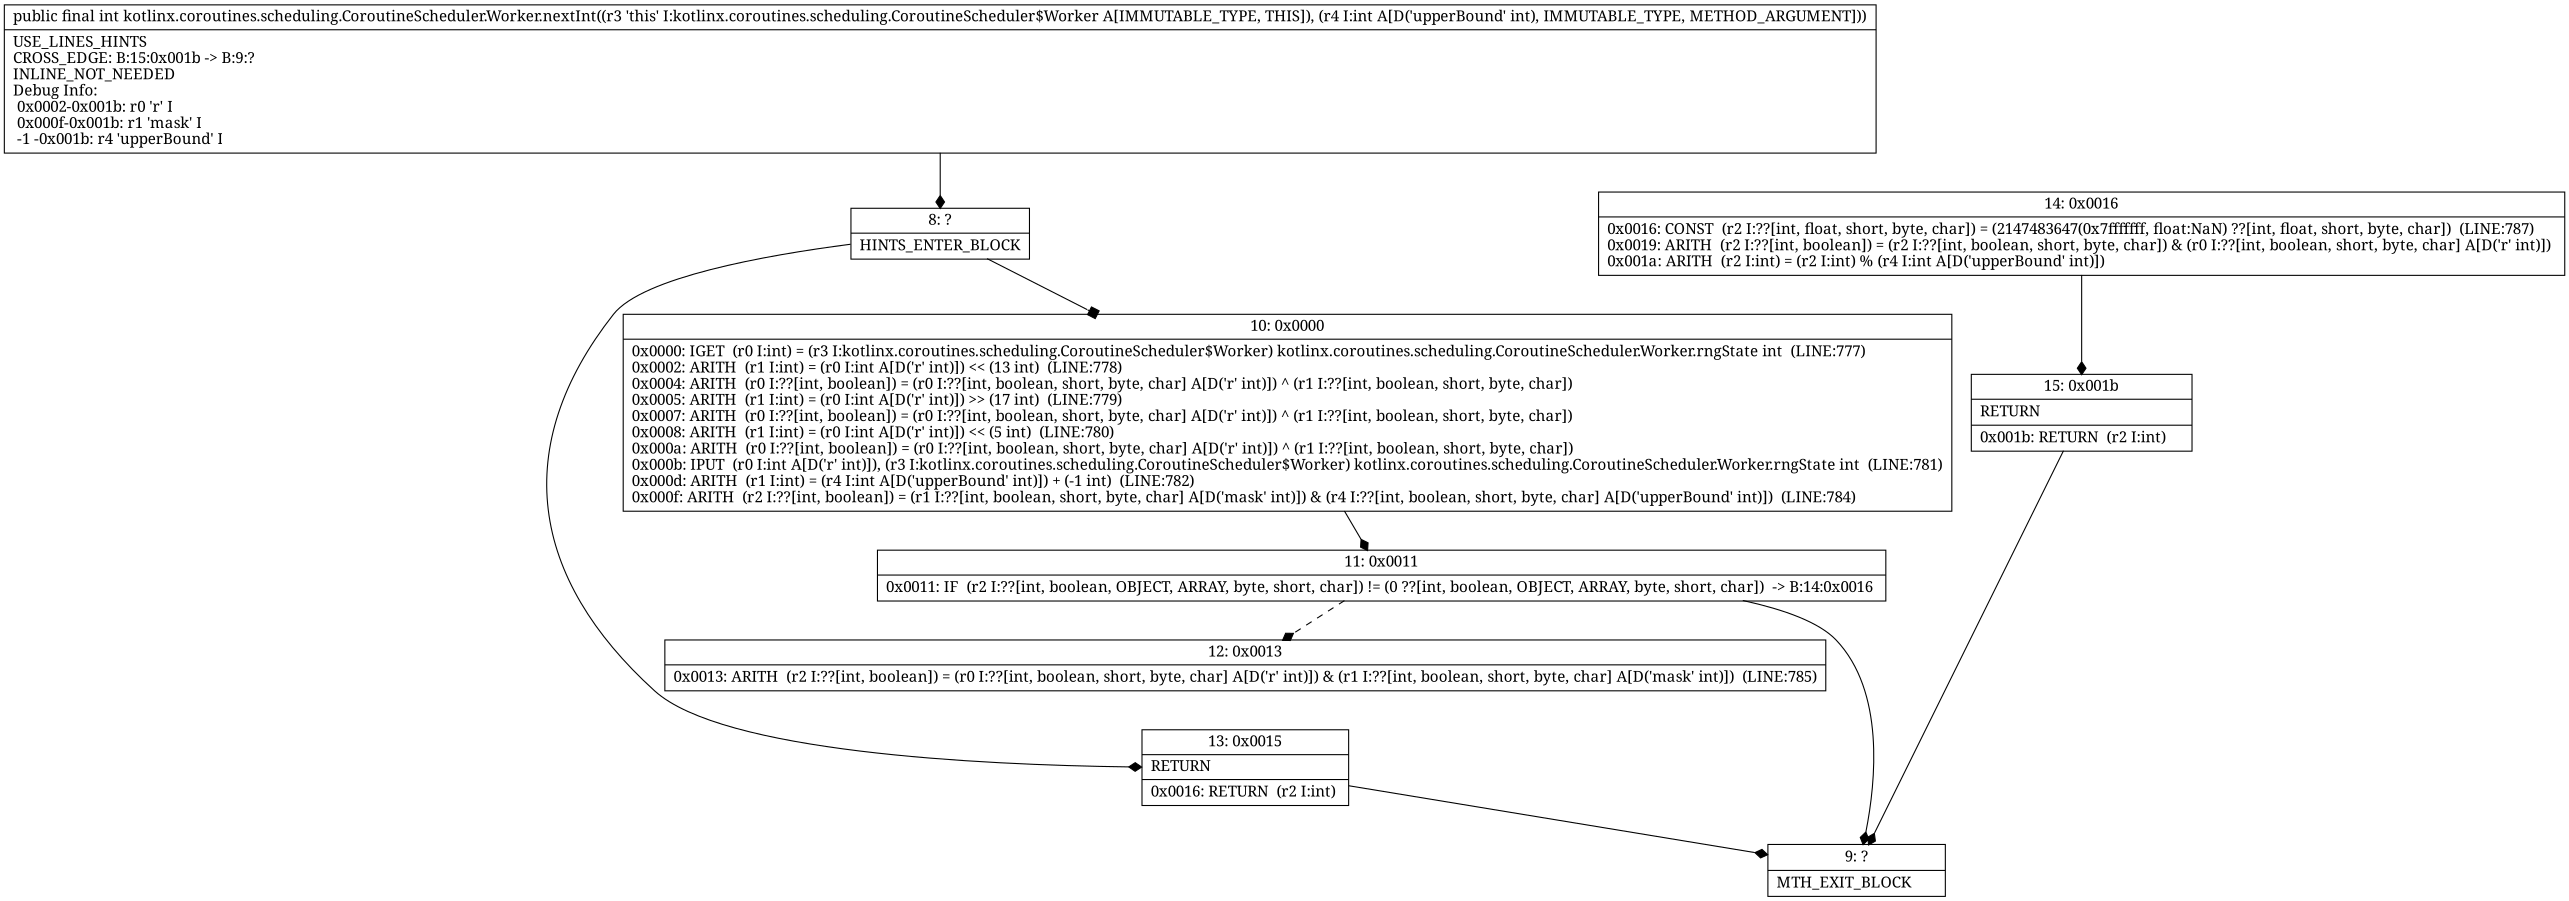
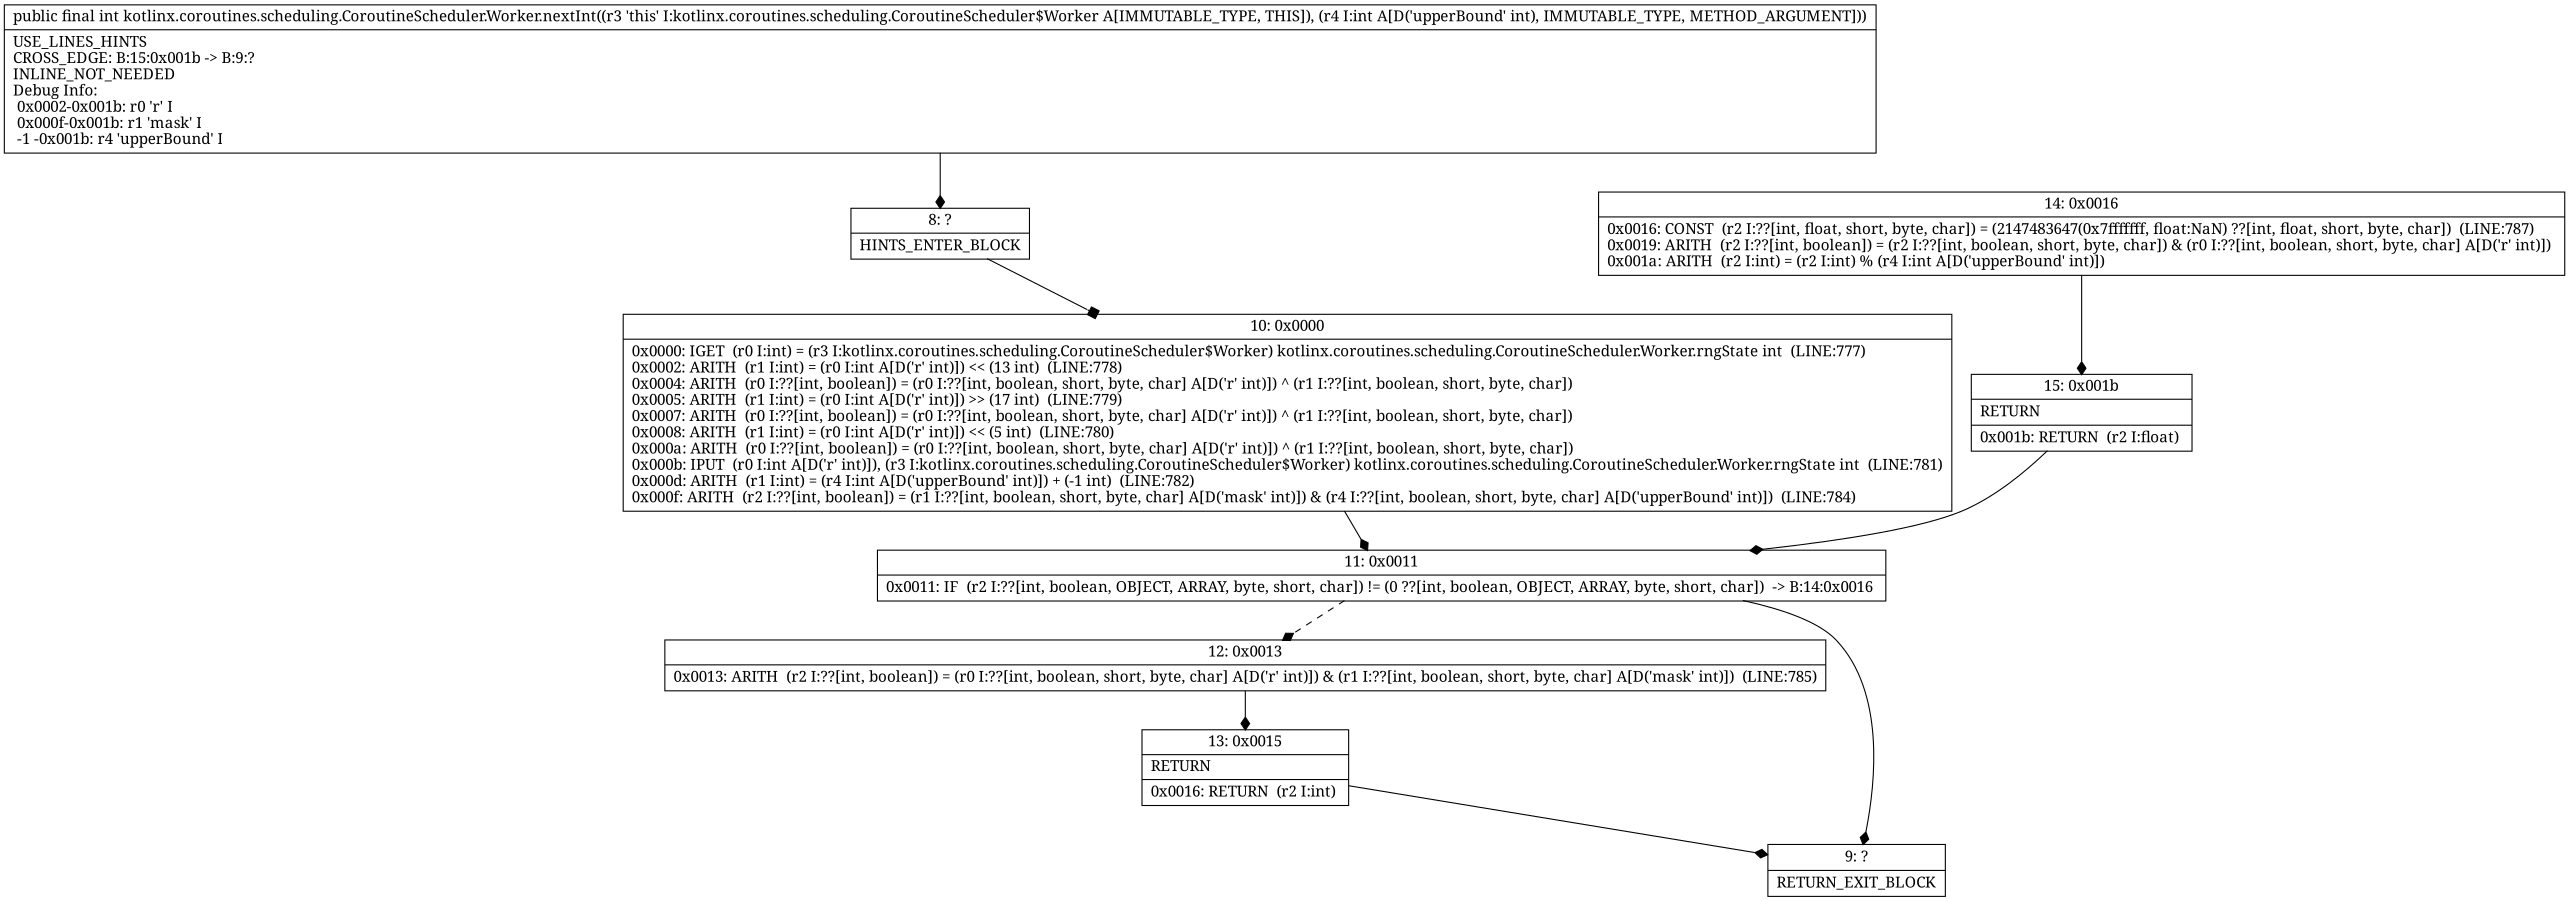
  digraph {
    fontname="Noto Serif"
    node [fontname="Noto Serif" shape=record]
    edge [arrowhead=diamond fontname="Noto Serif"]
    n1 [label="{8\:\ ?|HINTS_ENTER_BLOCK\l}"]
    n2 [label="{10\:\ 0x0000|0x0000: IGET  (r0 I:int) = (r3 I:kotlinx.coroutines.scheduling.CoroutineScheduler$Worker) kotlinx.coroutines.scheduling.CoroutineScheduler.Worker.rngState int  (LINE:777)\l0x0002: ARITH  (r1 I:int) = (r0 I:int A[D('r' int)]) \<\< (13 int)  (LINE:778)\l0x0004: ARITH  (r0 I:??[int, boolean]) = (r0 I:??[int, boolean, short, byte, char] A[D('r' int)]) ^ (r1 I:??[int, boolean, short, byte, char]) \l0x0005: ARITH  (r1 I:int) = (r0 I:int A[D('r' int)]) \>\> (17 int)  (LINE:779)\l0x0007: ARITH  (r0 I:??[int, boolean]) = (r0 I:??[int, boolean, short, byte, char] A[D('r' int)]) ^ (r1 I:??[int, boolean, short, byte, char]) \l0x0008: ARITH  (r1 I:int) = (r0 I:int A[D('r' int)]) \<\< (5 int)  (LINE:780)\l0x000a: ARITH  (r0 I:??[int, boolean]) = (r0 I:??[int, boolean, short, byte, char] A[D('r' int)]) ^ (r1 I:??[int, boolean, short, byte, char]) \l0x000b: IPUT  (r0 I:int A[D('r' int)]), (r3 I:kotlinx.coroutines.scheduling.CoroutineScheduler$Worker) kotlinx.coroutines.scheduling.CoroutineScheduler.Worker.rngState int  (LINE:781)\l0x000d: ARITH  (r1 I:int) = (r4 I:int A[D('upperBound' int)]) + (\-1 int)  (LINE:782)\l0x000f: ARITH  (r2 I:??[int, boolean]) = (r1 I:??[int, boolean, short, byte, char] A[D('mask' int)]) & (r4 I:??[int, boolean, short, byte, char] A[D('upperBound' int)])  (LINE:784)\l}"]
    n3 [label="{11\:\ 0x0011|0x0011: IF  (r2 I:??[int, boolean, OBJECT, ARRAY, byte, short, char]) != (0 ??[int, boolean, OBJECT, ARRAY, byte, short, char])  \-\> B:14:0x0016 \l}"]
    n4 [label="{12\:\ 0x0013|0x0013: ARITH  (r2 I:??[int, boolean]) = (r0 I:??[int, boolean, short, byte, char] A[D('r' int)]) & (r1 I:??[int, boolean, short, byte, char] A[D('mask' int)])  (LINE:785)\l}"]
-   n5 [label="{9\:\ ?|MTH_EXIT_BLOCK\l}"]
+   n5 [label="{9\:\ ?|RETURN_EXIT_BLOCK\l}"]
    n6 [label="{13\:\ 0x0015|RETURN\l|0x0016: RETURN  (r2 I:int) \l}"]
    n7 [label="{14\:\ 0x0016|0x0016: CONST  (r2 I:??[int, float, short, byte, char]) = (2147483647(0x7fffffff, float:NaN) ??[int, float, short, byte, char])  (LINE:787)\l0x0019: ARITH  (r2 I:??[int, boolean]) = (r2 I:??[int, boolean, short, byte, char]) & (r0 I:??[int, boolean, short, byte, char] A[D('r' int)]) \l0x001a: ARITH  (r2 I:int) = (r2 I:int) % (r4 I:int A[D('upperBound' int)]) \l}"]
-   n8 [label="{15\:\ 0x001b|RETURN\l|0x001b: RETURN  (r2 I:int) \l}"]
+   n8 [label="{15\:\ 0x001b|RETURN\l|0x001b: RETURN  (r2 I:float) \l}"]
    n9 [label="{public final int kotlinx.coroutines.scheduling.CoroutineScheduler.Worker.nextInt((r3 'this' I:kotlinx.coroutines.scheduling.CoroutineScheduler$Worker A[IMMUTABLE_TYPE, THIS]), (r4 I:int A[D('upperBound' int), IMMUTABLE_TYPE, METHOD_ARGUMENT]))  | USE_LINES_HINTS\lCROSS_EDGE: B:15:0x001b \-\> B:9:?\lINLINE_NOT_NEEDED\lDebug Info:\l  0x0002\-0x001b: r0 'r' I\l  0x000f\-0x001b: r1 'mask' I\l  \-1 \-0x001b: r4 'upperBound' I\l}"]
    n1 -> n2 [arrowhead=box]
    n2 -> n3
    n3 -> n4 [style=dashed]
    n3 -> n5
-   n1 -> n6
+   n4 -> n6
    n6 -> n5
    n7 -> n8
-   n8 -> n5
+   n8 -> n3
    n9 -> n1
  }
